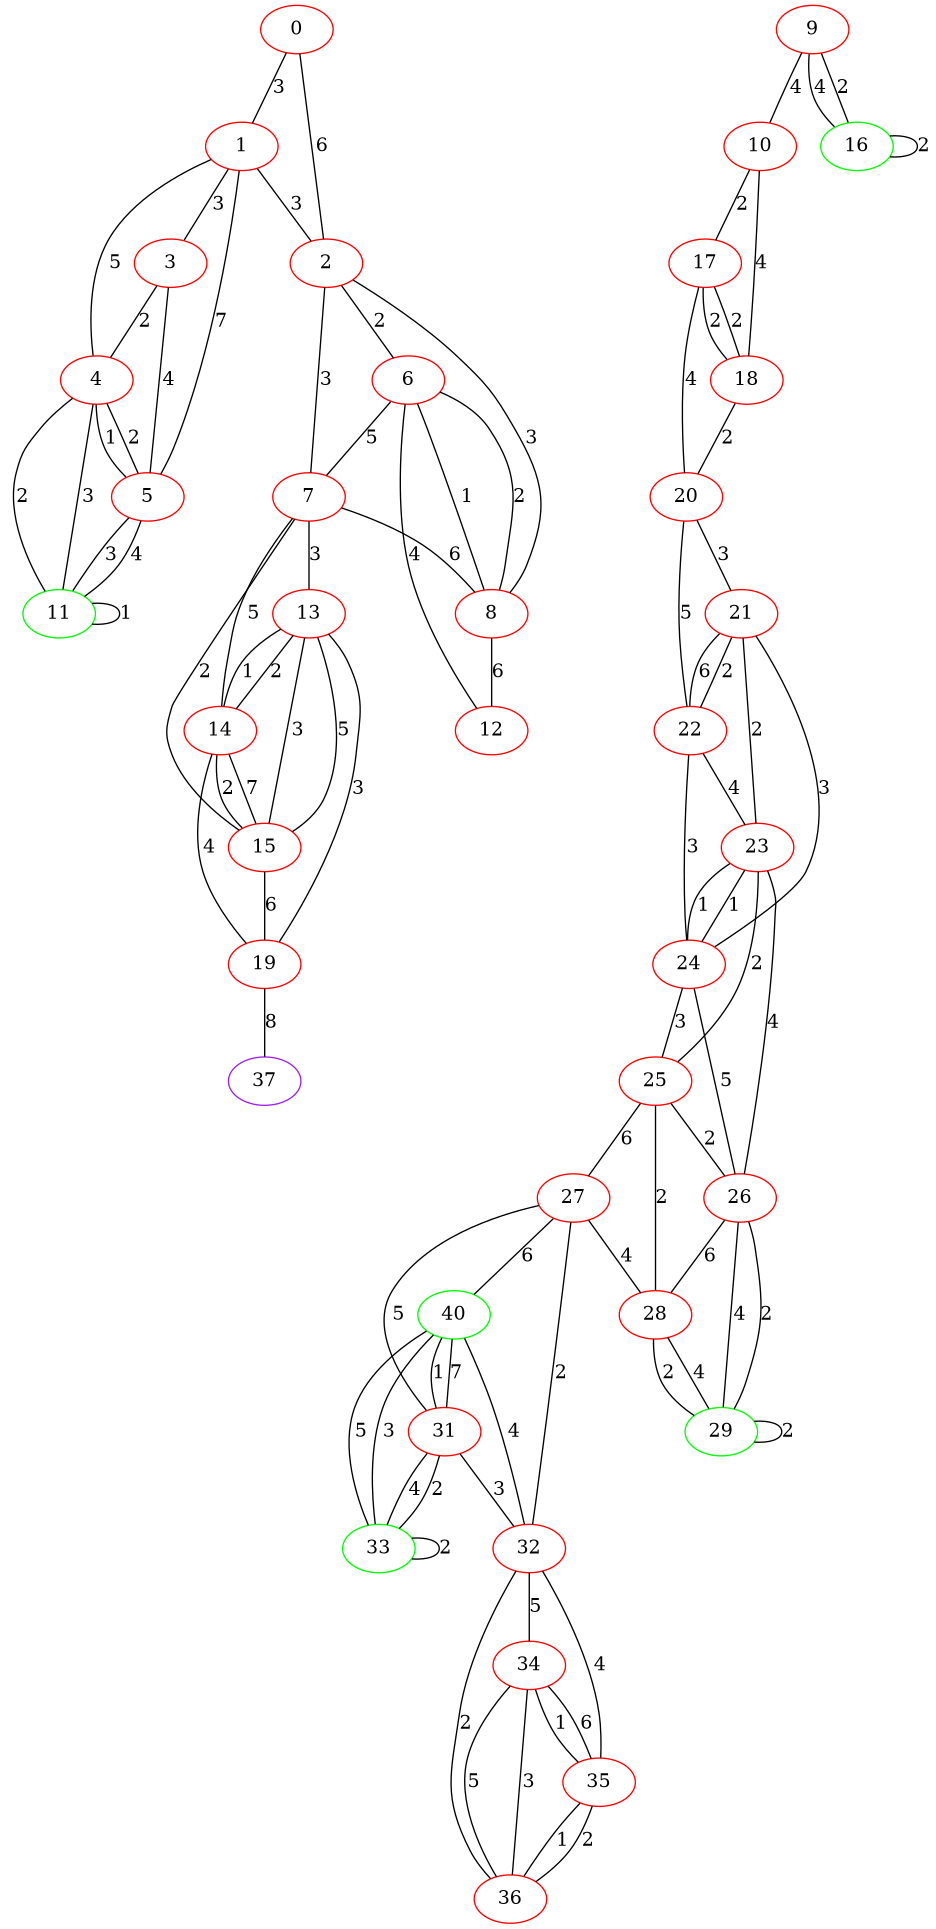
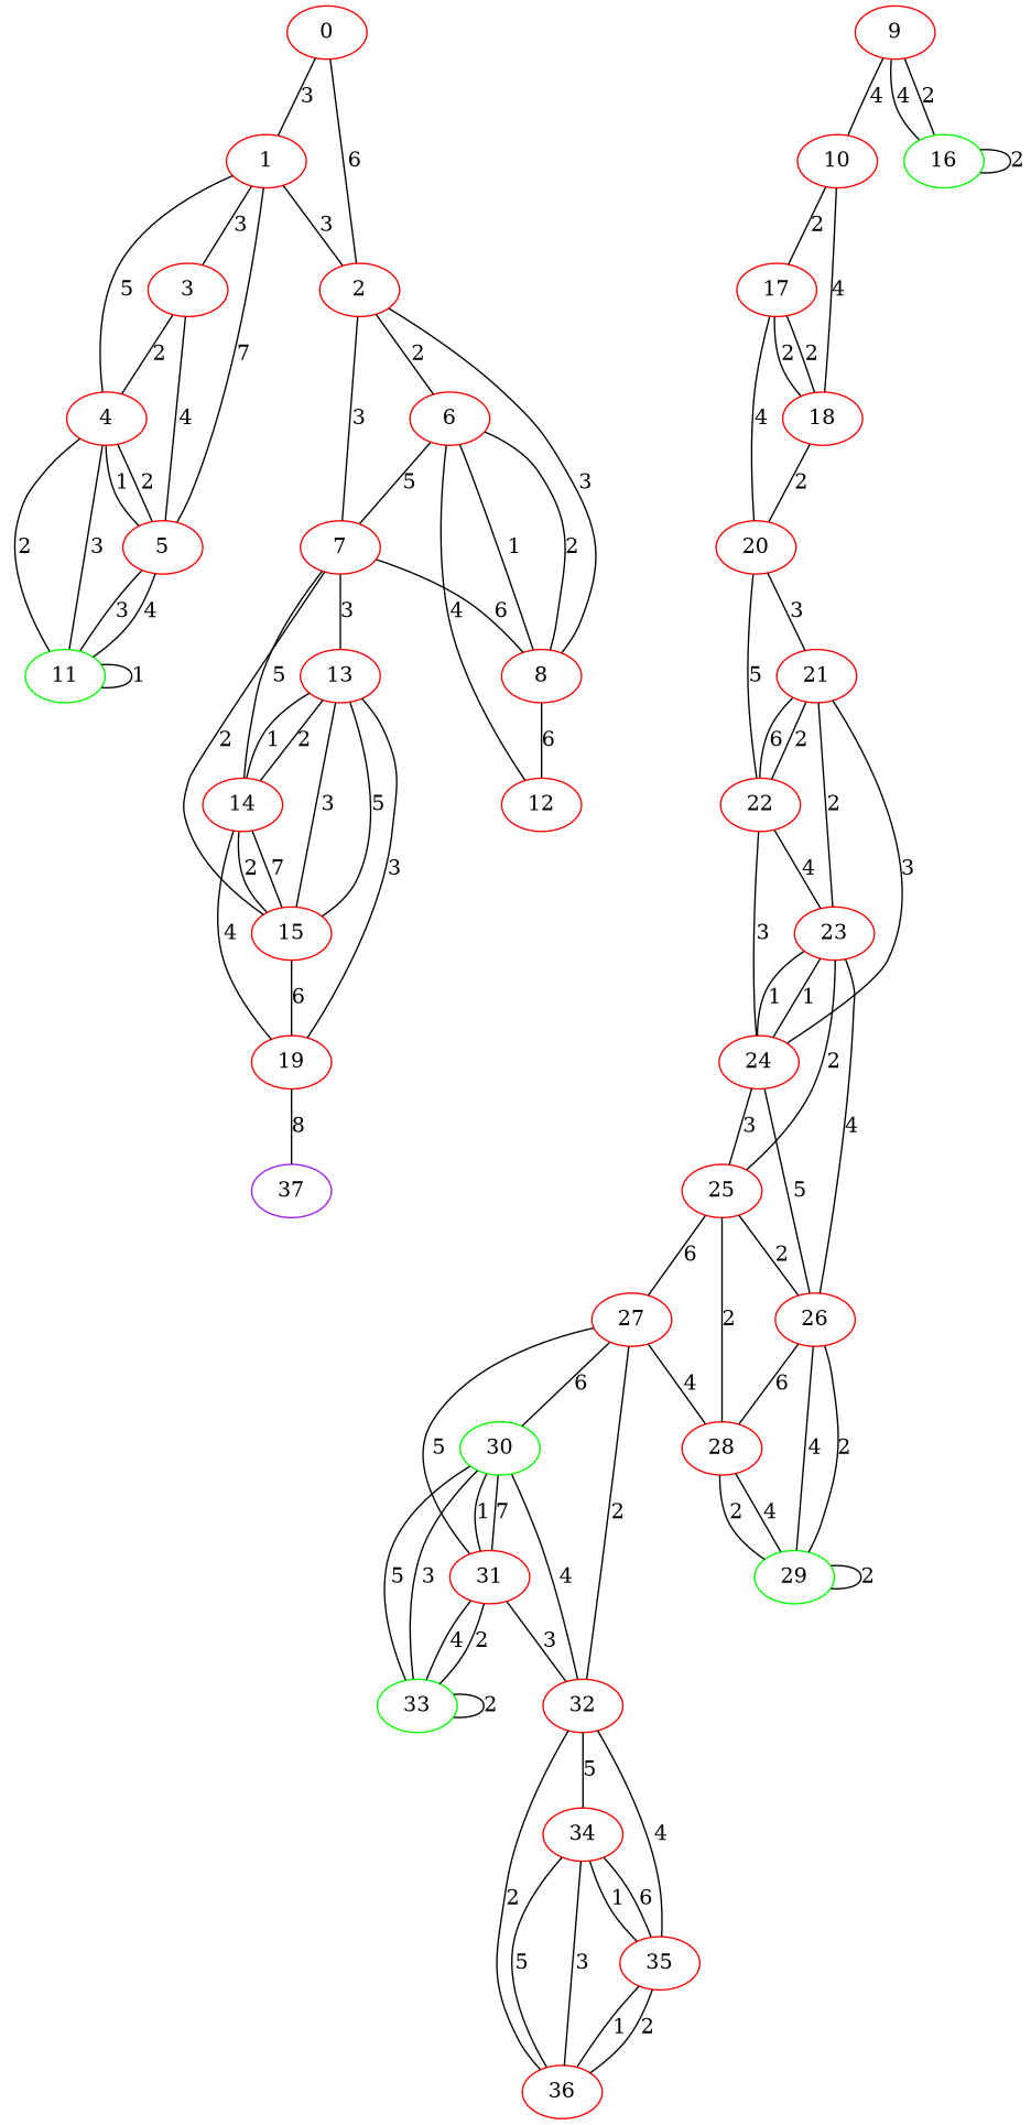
  graph {
    node [color=red weight=1]
    0
    1
    2
    3
    4
    5
    6
    7
    8
    11 [color=green weight=2]
    12
    13
    14
    15
    9
    10
    16 [color=green weight=2]
    17
    18
    19
    20
    37 [color=purple weight=4]
    21
    22
    23
    24
    25
    26
    27
    28
    29 [color=green weight=2]
-   30 [color=green weight=2 label=40]
+   30 [color=green weight=2]
    31
    32
    33 [color=green weight=2]
    34
    35
    36
    0 -- 1 [label=3]
    0 -- 2 [label=6]
    1 -- 2 [label=3]
    1 -- 3 [label=3]
    1 -- 4 [label=5]
    1 -- 5 [label=7]
    2 -- 6 [label=2]
    2 -- 7 [label=3]
    2 -- 8 [label=3]
    3 -- 4 [label=2]
    3 -- 5 [label=4]
    4 -- 5 [label=1]
    4 -- 5 [label=2]
    4 -- 11 [label=2]
    4 -- 11 [label=3]
    5 -- 11 [label=3]
    5 -- 11 [label=4]
    6 -- 7 [label=5]
    6 -- 8 [label=2]
    6 -- 8 [label=1]
    6 -- 12 [label=4]
    7 -- 8 [label=6]
    7 -- 13 [label=3]
    7 -- 14 [label=5]
    7 -- 15 [label=2]
    8 -- 12 [label=6]
    11 -- 11 [label=1]
    13 -- 14 [label=2]
    13 -- 14 [label=1]
    13 -- 15 [label=5]
    13 -- 15 [label=3]
    13 -- 19 [label=3]
    14 -- 15 [label=7]
    14 -- 15 [label=2]
    14 -- 19 [label=4]
    15 -- 19 [label=6]
    9 -- 10 [label=4]
    9 -- 16 [label=4]
    9 -- 16 [label=2]
    10 -- 17 [label=2]
    10 -- 18 [label=4]
    16 -- 16 [label=2]
    17 -- 18 [label=2]
    17 -- 18 [label=2]
    17 -- 20 [label=4]
    18 -- 20 [label=2]
    19 -- 37 [label=8]
    20 -- 21 [label=3]
    20 -- 22 [label=5]
    21 -- 22 [label=6]
    21 -- 22 [label=2]
    21 -- 23 [label=2]
    21 -- 24 [label=3]
    22 -- 23 [label=4]
    22 -- 24 [label=3]
    23 -- 24 [label=1]
    23 -- 24 [label=1]
    23 -- 25 [label=2]
    23 -- 26 [label=4]
    24 -- 25 [label=3]
    24 -- 26 [label=5]
    25 -- 26 [label=2]
    25 -- 27 [label=6]
    25 -- 28 [label=2]
    26 -- 28 [label=6]
    26 -- 29 [label=4]
    26 -- 29 [label=2]
    27 -- 28 [label=4]
    27 -- 30 [label=6]
    27 -- 31 [label=5]
    27 -- 32 [label=2]
    28 -- 29 [label=2]
    28 -- 29 [label=4]
    29 -- 29 [label=2]
    30 -- 31 [label=7]
    30 -- 31 [label=1]
    30 -- 32 [label=4]
    30 -- 33 [label=3]
    30 -- 33 [label=5]
    31 -- 32 [label=3]
    31 -- 33 [label=4]
    31 -- 33 [label=2]
    32 -- 34 [label=5]
    32 -- 35 [label=4]
    32 -- 36 [label=2]
    33 -- 33 [label=2]
    34 -- 35 [label=6]
    34 -- 35 [label=1]
    34 -- 36 [label=5]
    34 -- 36 [label=3]
    35 -- 36 [label=1]
    35 -- 36 [label=2]
  }
